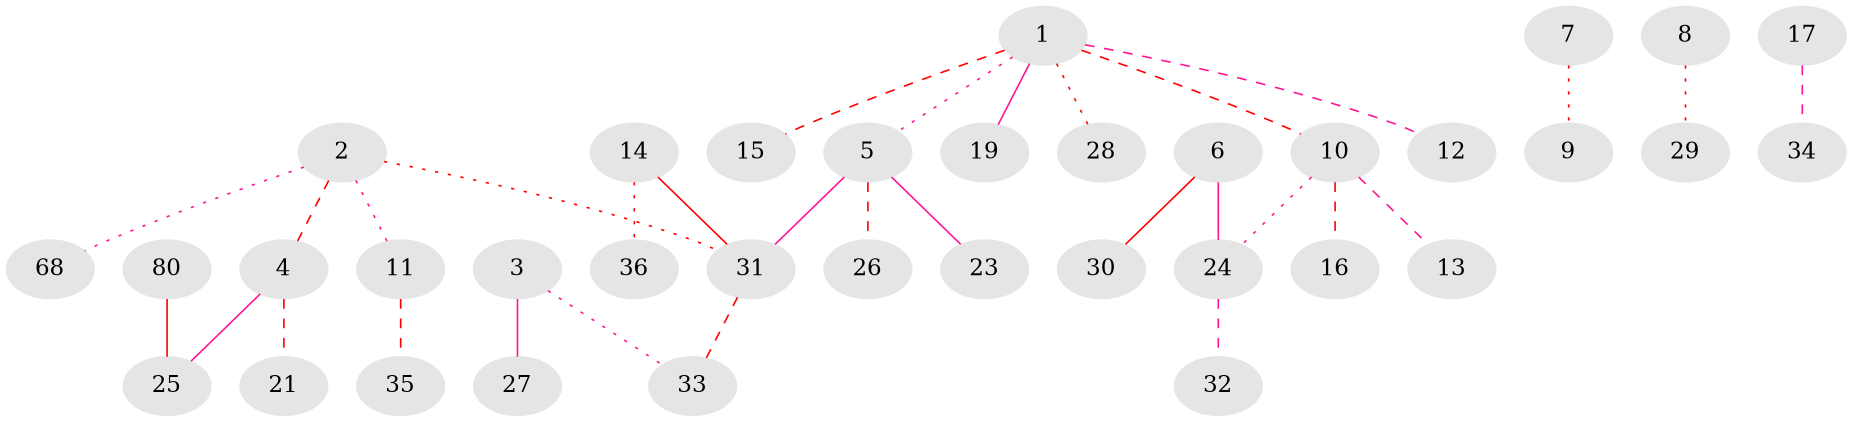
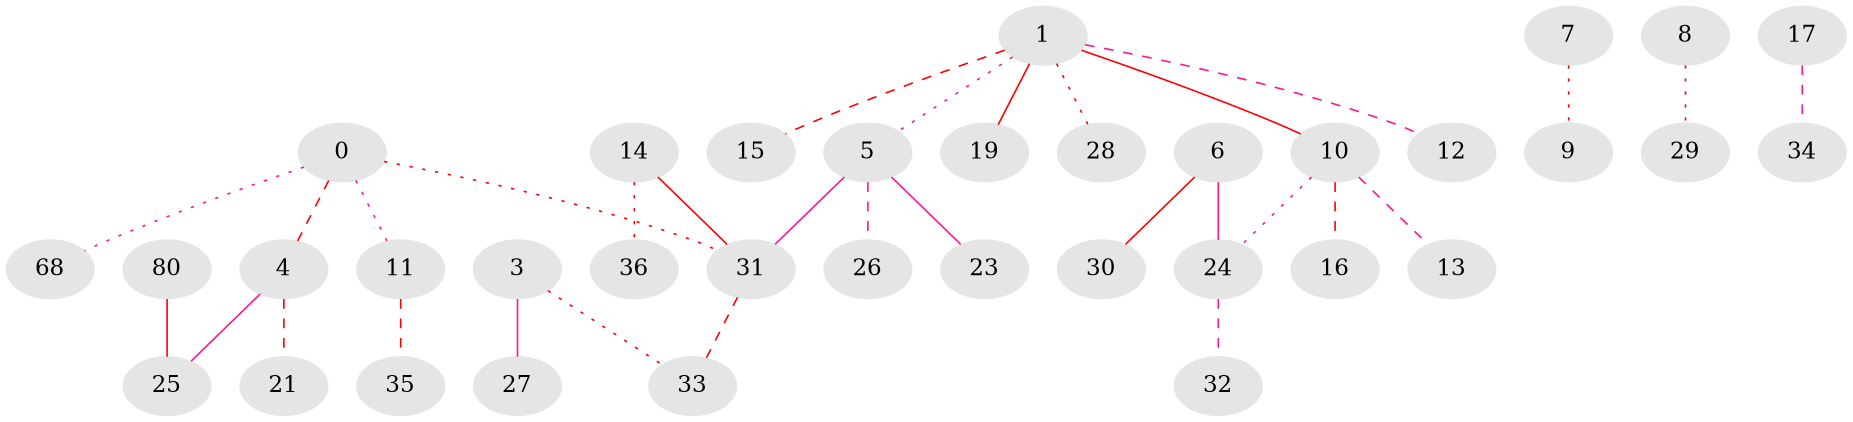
  graph {
    node [color=gray90 style=filled]
    edge [color=deeppink style=dashed weight=1.0]
    1
    5
    10
    12
    15
    19
    28
    31
    23
    26
    24
    13
    16
-   2
+   2 [label=0]
    4
    11
    n17 [label=68]
    21
    25
    35
    33
    3
    27
    32
    6
    30
    7
    9
    8
    29
    14
    36
    17
    34
    n35 [label=80]
    1 -- 5 [style=dotted]
-   1 -- 10 [color=red]
+   1 -- 10 [color=red style=solid]
    1 -- 12
    1 -- 15 [color=red]
-   1 -- 19 [style=solid]
+   1 -- 19 [color=red style=solid]
    1 -- 28 [color=red style=dotted]
    5 -- 31 [style=solid]
    5 -- 23 [style=solid]
-   5 -- 26 [color=red]
+   5 -- 26
    10 -- 24 [style=dotted]
    10 -- 13
    10 -- 16 [color=red]
    31 -- 33 [color=red]
    24 -- 32
    2 -- 31 [color=red style=dotted]
    2 -- 4 [color=red]
    2 -- 11 [style=dotted]
    2 -- n17 [style=dotted]
    4 -- 21 [color=red]
    4 -- 25 [style=solid]
    11 -- 35 [color=red]
-   3 -- 33 [style=dotted]
+   3 -- 33 [color=red style=dotted]
    3 -- 27 [style=solid]
    6 -- 24 [style=solid]
    6 -- 30 [color=red style=solid]
    7 -- 9 [color=red style=dotted]
    8 -- 29 [color=red style=dotted]
    14 -- 31 [color=red style=solid]
    14 -- 36 [color=red style=dotted]
    17 -- 34
    n35 -- 25 [color=red style=solid]
  }
